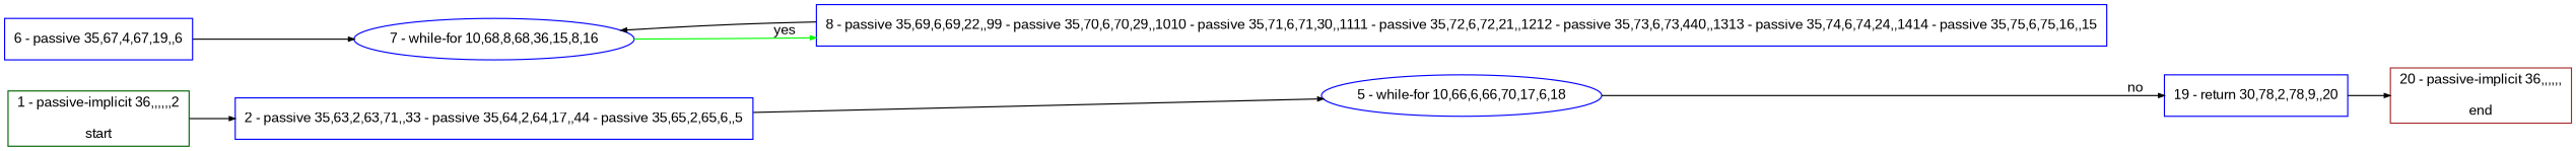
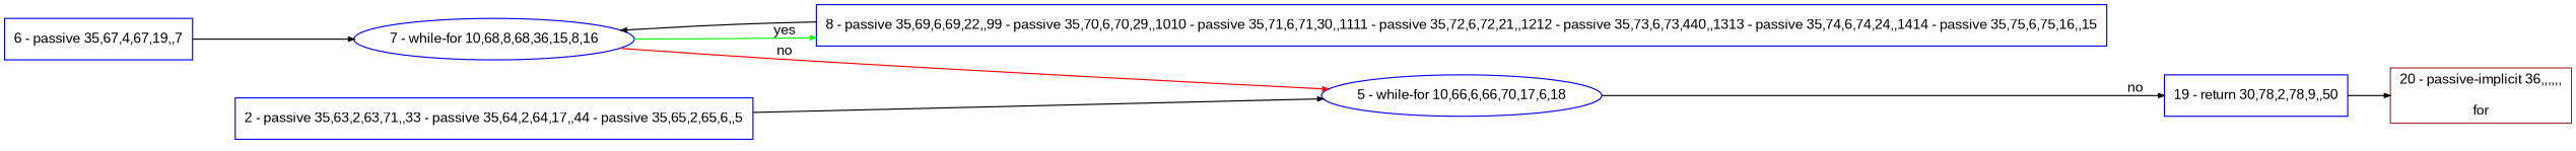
  digraph {
    bgcolor=white
    compound=true
    fillcolor="#FFFFCC"
    fontname=Arial
    fontsize=12
    pack=true
    packmode=clust
    rankdir=LR
    style="rounded,filled"
    node [color="#0000ff" compound=true fillcolor="#ffffff" fixedsize=false fontname=Arial fontsize=12 node_initialized=no shape=box style=filled]
    edge [arrowhead=normal arrowsize=0.5 arrowtail=none color="#000000" compound=true dir=forward fontcolor=black fontname=Arial fontsize=12]
    n1 [label="2 - passive 35,63,2,63,71,,33 - passive 35,64,2,64,17,,44 - passive 35,65,2,65,6,,5"]
    n2 [label="5 - while-for 10,66,6,66,70,17,6,18" shape=oval]
-   n3 [label="19 - return 30,78,2,78,9,,20"]
-   n4 [color="#006400" label="1 - passive-implicit 36,,,,,,2\n\nstart"]
-   n5 [label="6 - passive 35,67,4,67,19,,6"]
+   n3 [label="19 - return 30,78,2,78,9,,50"]
+   n5 [label="6 - passive 35,67,4,67,19,,7"]
    n6 [label="7 - while-for 10,68,8,68,36,15,8,16" shape=oval]
-   n7 [color="#a52a2a" label="20 - passive-implicit 36,,,,,,\n\nend"]
+   n7 [color="#a52a2a" label="20 - passive-implicit 36,,,,,,\n\nfor"]
    n8 [label="8 - passive 35,69,6,69,22,,99 - passive 35,70,6,70,29,,1010 - passive 35,71,6,71,30,,1111 - passive 35,72,6,72,21,,1212 - passive 35,73,6,73,440,,1313 - passive 35,74,6,74,24,,1414 - passive 35,75,6,75,16,,15"]
    n1 -> n2
    n2 -> n3 [label=no]
    n3 -> n7
-   n4 -> n1
    n5 -> n6
+   n6 -> n2 [color="#ff0000" label=no]
    n6 -> n8 [color="#00ff00" label=yes]
    n8 -> n6
  }
